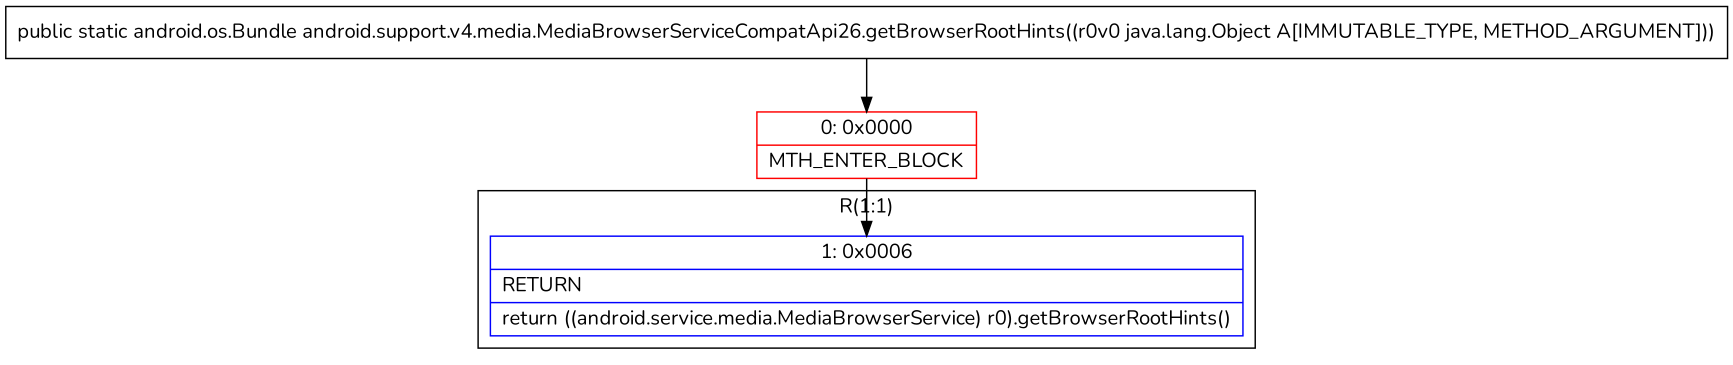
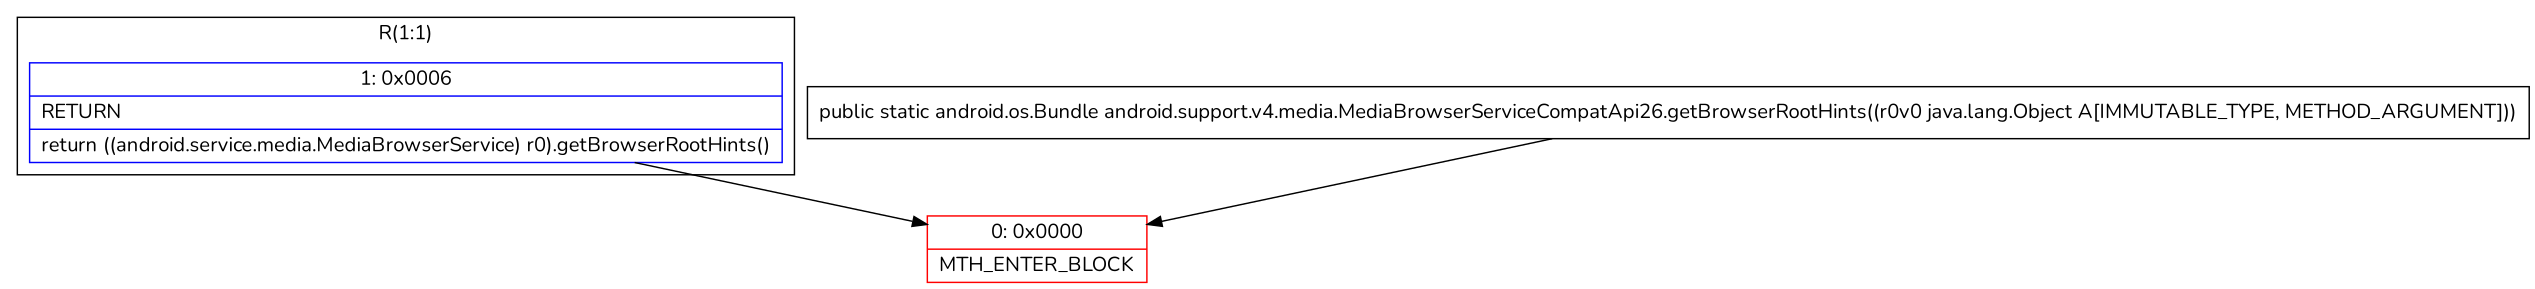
  digraph {
    fontname=Nunito
    node [shape=record fontname=Nunito]
    edge [fontname=Nunito]
    n1 [color=blue label="{1\:\ 0x0006|RETURN\l|return ((android.service.media.MediaBrowserService) r0).getBrowserRootHints()\l}"]
    n2 [color=red label="{0\:\ 0x0000|MTH_ENTER_BLOCK\l}"]
    n3 [label="{public static android.os.Bundle android.support.v4.media.MediaBrowserServiceCompatApi26.getBrowserRootHints((r0v0 java.lang.Object A[IMMUTABLE_TYPE, METHOD_ARGUMENT])) }"]
    subgraph cluster_1 {
      label="R(1:1)"
      n1
    }
-   n2 -> n1
+   n1 -> n2
    n3 -> n2
  }
